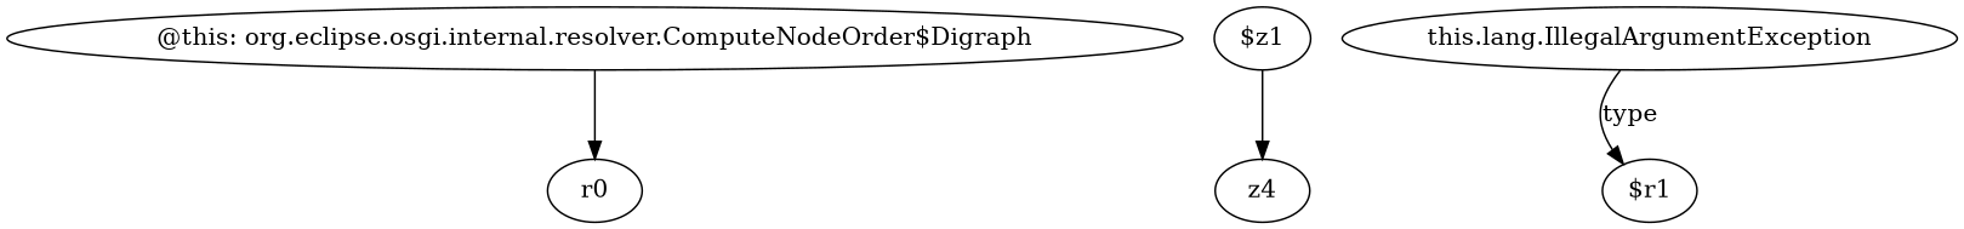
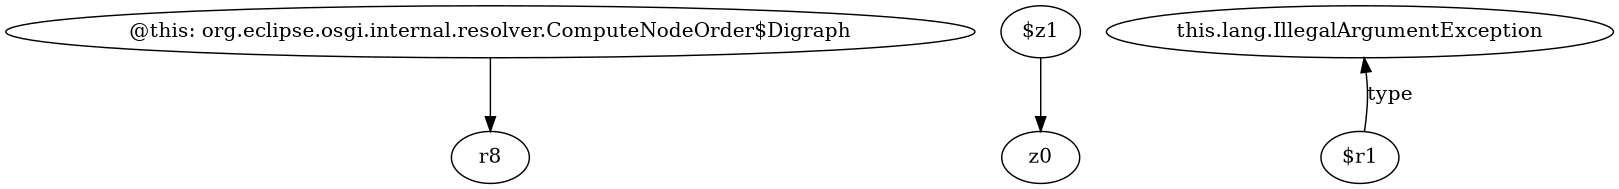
  digraph {
-   n1 [label=r0]
+   n1 [label=r8]
    n2 [label="$z1"]
-   n3 [label=z4]
+   n3 [label=z0]
    n4 [label="@this: org.eclipse.osgi.internal.resolver.ComputeNodeOrder$Digraph"]
    n5 [label="this.lang.IllegalArgumentException"]
    n6 [label="$r1"]
    n2 -> n3
    n4 -> n1
-   n5 -> n6 [label=type]
+   n6 -> n5 [label=type]
  }
